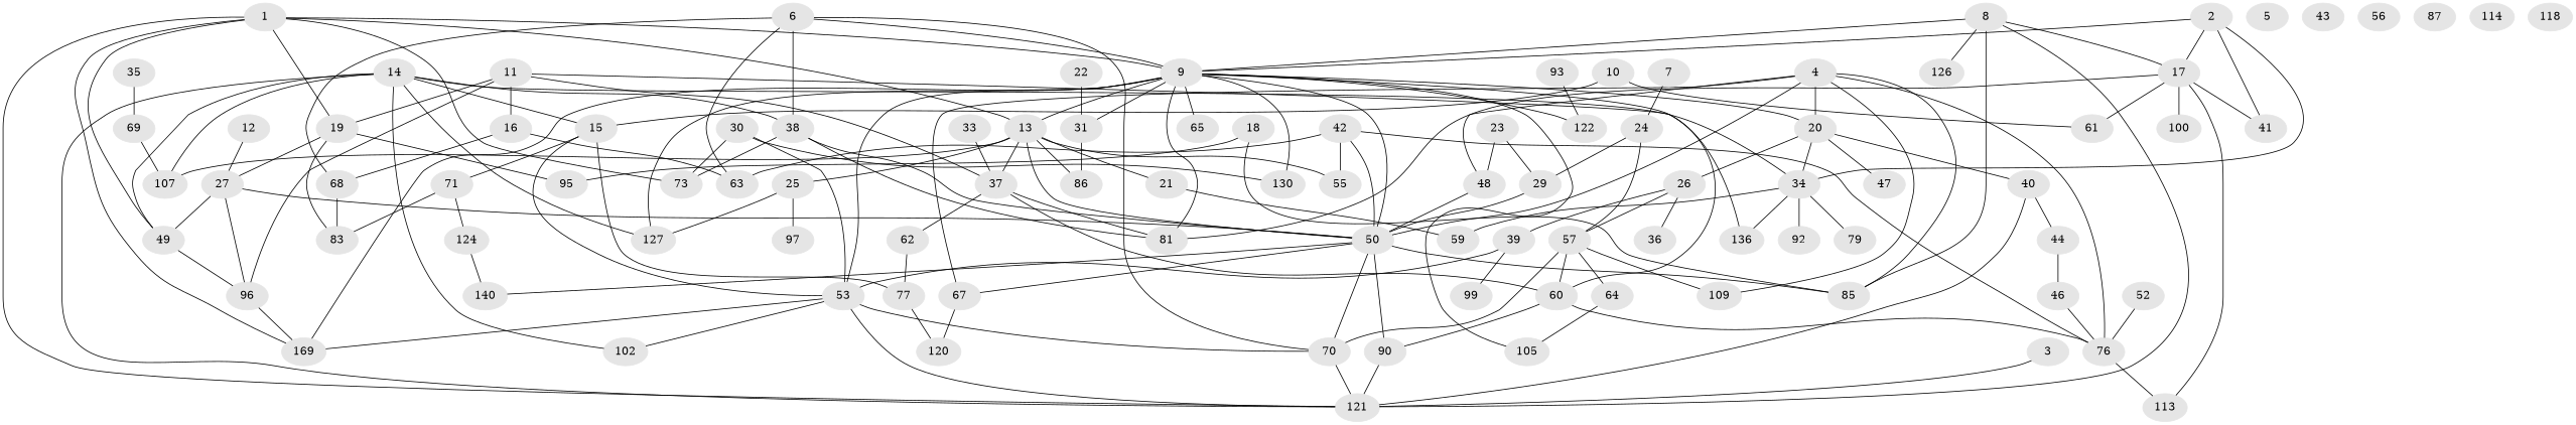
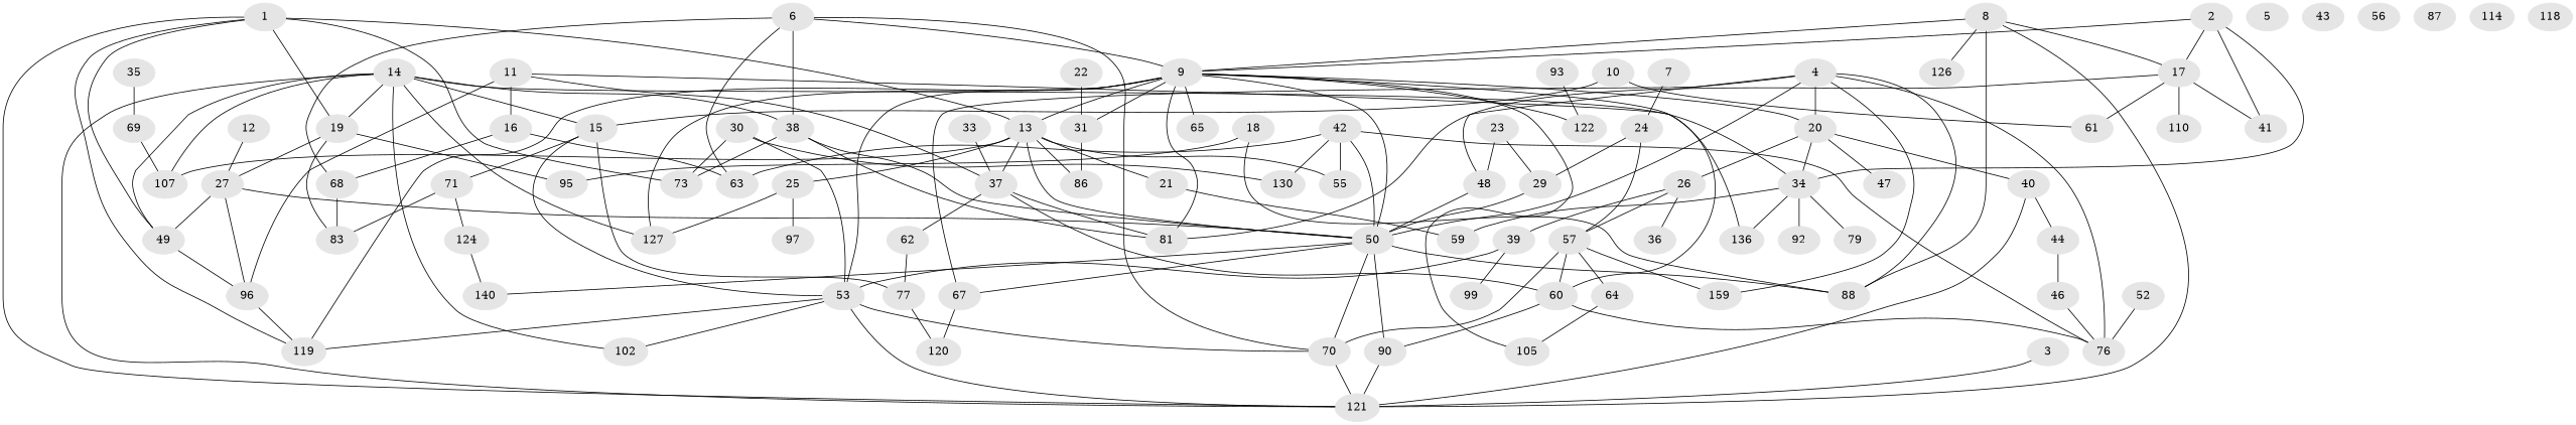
  graph {
    node [color=gray90 style=filled]
    9 [super="+78+98"]
    13 [super="+72"]
-   119 [label=169]
+   119
    20
    50 [super="+94+139"]
    31
    53 [super="+129"]
    60 [super="+103"]
    65
    81
    105
    122
    127
    130
    1
    19 [super="+66"]
    49
    73
    121
    37 [super="+128"]
    21
    25 [super="+134+58"]
    55
    86
    107
    27 [super="+138"]
    95
    83
    96
    2
    17 [super="+89+108"]
    34 [super="+116"]
    41
    61
-   110 [label=100]
-   113
+   110
    136
    59
    79
    92
    3
    4 [super="+125"]
    48
    67 [super="+132"]
    76 [super="+100"]
-   85
-   109
+   85 [label=88]
+   109 [label=159]
    26
    40
    47
    70
    90
    140
    120
    5
    6 [super="+32"]
    38 [super="+51+54"]
    63
    68
    24 [super="+133+88"]
    29
    57 [super="+111"]
    7
    8 [super="+112"]
    126
    102
    10 [super="+45"]
    15 [super="+106"]
    71
    77 [super="+84+101"]
    11 [super="+28"]
    16
    62
    12
    97 [super="+115"]
    14 [super="+74+117"]
    n77 [label=124]
    18
    36
    39
    44
    22
    23
    64
    99
    30
    33
    35
    69
    46
    42
    43
    52 [super="+131"]
    56
    87
    93
    114
    118
    9 -- 13
    9 -- 119
    9 -- 20
    9 -- 50
    9 -- 31
    9 -- 53
    9 -- 60
    9 -- 65
    9 -- 81
    9 -- 105
    9 -- 122
    9 -- 127
-   9 -- 130
+   42 -- 130
    13 -- 50
    13 -- 37
    13 -- 21
    13 -- 25
    13 -- 55
    13 -- 86
    13 -- 107
    20 -- 34
    20 -- 26
    20 -- 40
    20 -- 47
    50 -- 67
    50 -- 85
    50 -- 70
    50 -- 90
    50 -- 140
    31 -- 86
    53 -- 119
    53 -- 121
    53 -- 70
    53 -- 102
    60 -- 76
    60 -- 90
-   1 -- 9
    1 -- 13
    1 -- 119
    1 -- 19
    1 -- 49
    1 -- 73
    1 -- 121
    19 -- 27
    19 -- 95
    19 -- 83
    49 -- 96
    37 -- 60
    37 -- 81 [weight=2]
    37 -- 62
    21 -- 59
    25 -- 127
    25 -- 97
    27 -- 50
    27 -- 49
    27 -- 96
    96 -- 119
    2 -- 9
    2 -- 17
    2 -- 34
    2 -- 41
    17 -- 81
    17 -- 41
    17 -- 61
    17 -- 110
-   17 -- 113
    34 -- 136
    34 -- 59
    34 -- 79
    34 -- 92
    3 -- 121
    4 -- 20
    4 -- 50
    4 -- 48
    4 -- 67
    4 -- 76
    4 -- 85
    4 -- 109
    48 -- 50
    67 -- 120
-   76 -- 113
    26 -- 57
    26 -- 36
    26 -- 39
    40 -- 121
    40 -- 44
    70 -- 121
    90 -- 121
    6 -- 9 [weight=2]
    6 -- 70
    6 -- 38 [weight=2]
    6 -- 63
    6 -- 68
    38 -- 50
    38 -- 81
    38 -- 73
    68 -- 83
    24 -- 29
    24 -- 57
    29 -- 50
    57 -- 60
    57 -- 109
    57 -- 70
    57 -- 64
    7 -- 24
    8 -- 9
    8 -- 121
    8 -- 17
    8 -- 85
    8 -- 126
    10 -- 61
    10 -- 15
    15 -- 53
    15 -- 71
    15 -- 77
    71 -- 83
    71 -- n77
    77 -- 120
-   11 -- 19
+   14 -- 19
    11 -- 37
    11 -- 96
    11 -- 136
    11 -- 16
    16 -- 63
    16 -- 68
    62 -- 77
    12 -- 27
    14 -- 127
    14 -- 49
    14 -- 121
    14 -- 107
    14 -- 34
    14 -- 38
    14 -- 102
    14 -- 15 [weight=2]
    n77 -- 140
    18 -- 95
    18 -- 85
    39 -- 53
    39 -- 99
    44 -- 46
    22 -- 31
    23 -- 48
    23 -- 29
    64 -- 105
    30 -- 53
    30 -- 130
    30 -- 73
    33 -- 37
    35 -- 69
    69 -- 107
    46 -- 76
    42 -- 50
    42 -- 55
    42 -- 76
    42 -- 63
    52 -- 76
    93 -- 122
  }
